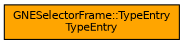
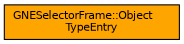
  digraph {
    rankdir=LR
-   n1 [color=black fillcolor=orange fontname=Helvetica fontsize=10 height=0.2 label="GNESelectorFrame::TypeEntry\lTypeEntry" shape=record style=filled width=0.4]
+   n1 [color=black fillcolor=orange fontname=Helvetica fontsize=10 height=0.2 label="GNESelectorFrame::Object\lTypeEntry" shape=record style=filled width=0.4]
  }
